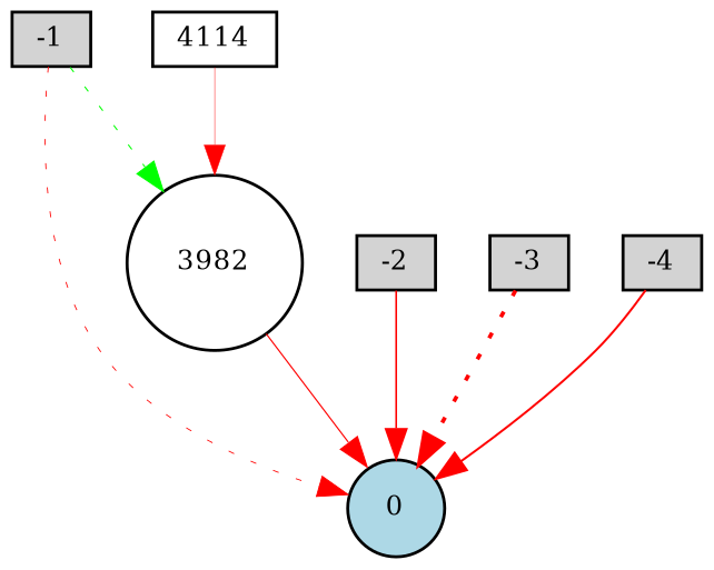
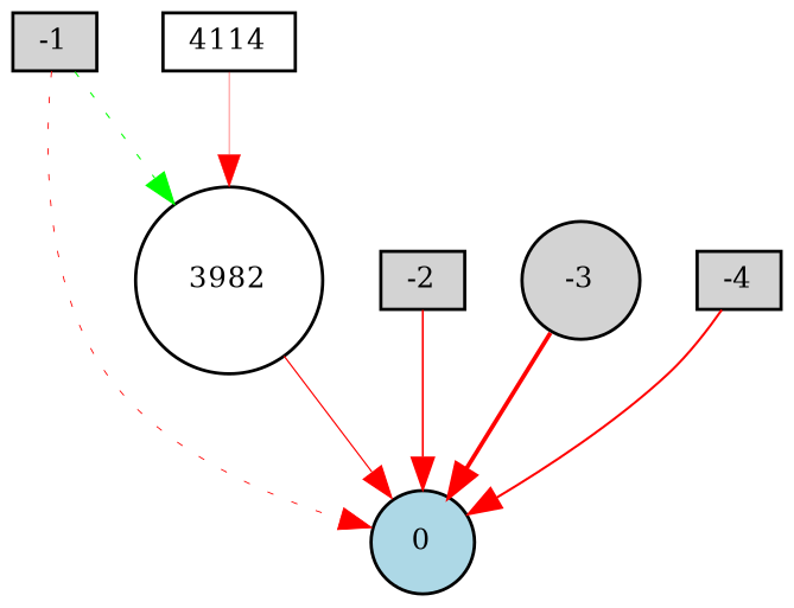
  digraph {
    fontname="DejaVu Serif"
    node [fillcolor=lightgray fontname="DejaVu Serif" fontsize=9 shape=box style=filled]
    edge [color=red fontname="DejaVu Serif" style=dotted]
    -1 [height=0.2 width=0.2]
    0 [fillcolor=lightblue height=0.2 shape=circle width=0.2]
    3982 [fillcolor=white height=0.2 shape=circle width=0.2]
    4114 [fillcolor=white height=0.2 width=0.2]
    -2 [height=0.2 width=0.2]
-   -3 [height=0.2 width=0.2]
+   -3 [height=0.2 shape=circle width=0.2]
    -4 [height=0.2 width=0.2]
    -1 -> 0 [penwidth=0.3059029991015322]
    -1 -> 3982 [color=green penwidth=0.3735494847737888]
    3982 -> 0 [penwidth=0.4164272640114193 style=solid]
    4114 -> 3982 [penwidth=0.1639023054153026 style=solid]
    -2 -> 0 [penwidth=0.5785916989655189 style=solid]
-   -3 -> 0 [penwidth=1.324480951798312]
+   -3 -> 0 [penwidth=1.324480951798312 style=solid]
    -4 -> 0 [penwidth=0.7183769794898073 style=bold]
  }
